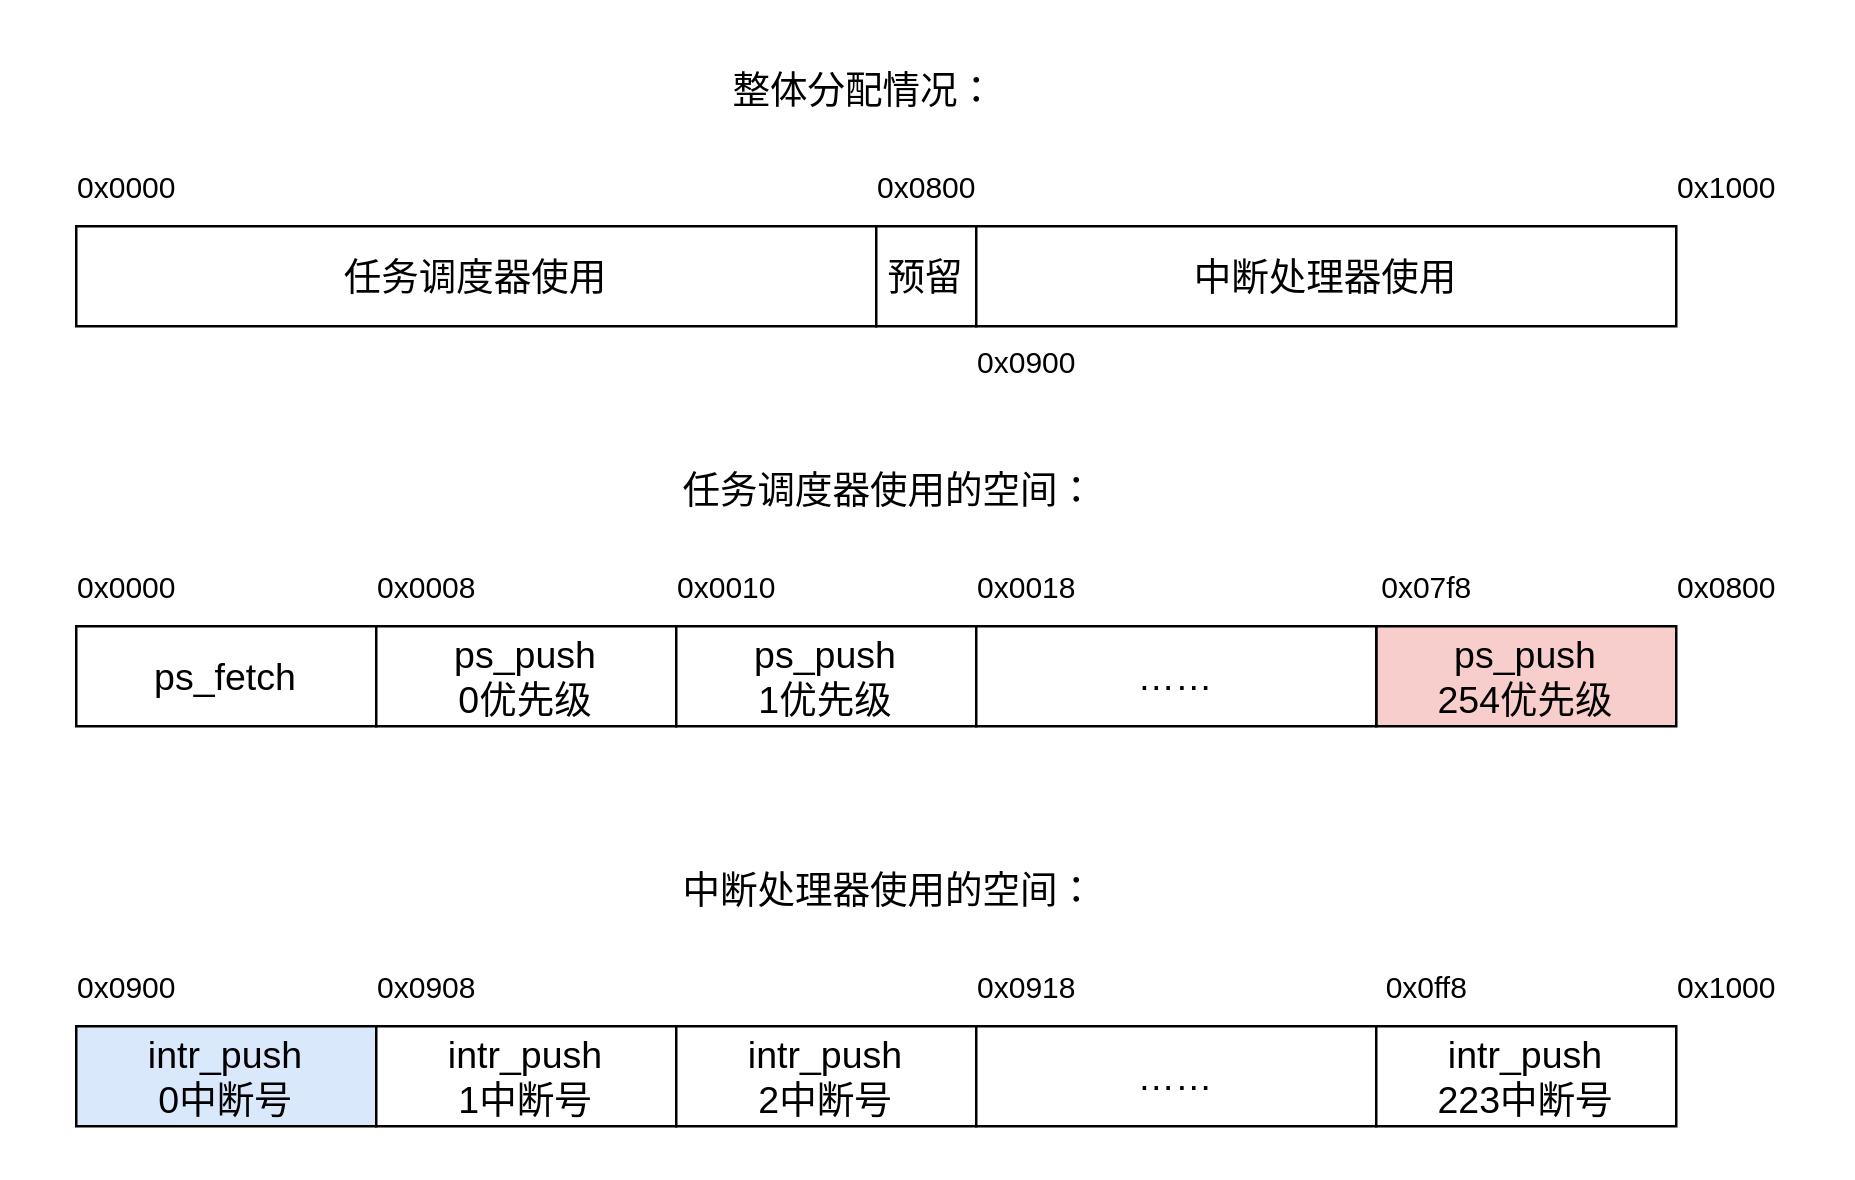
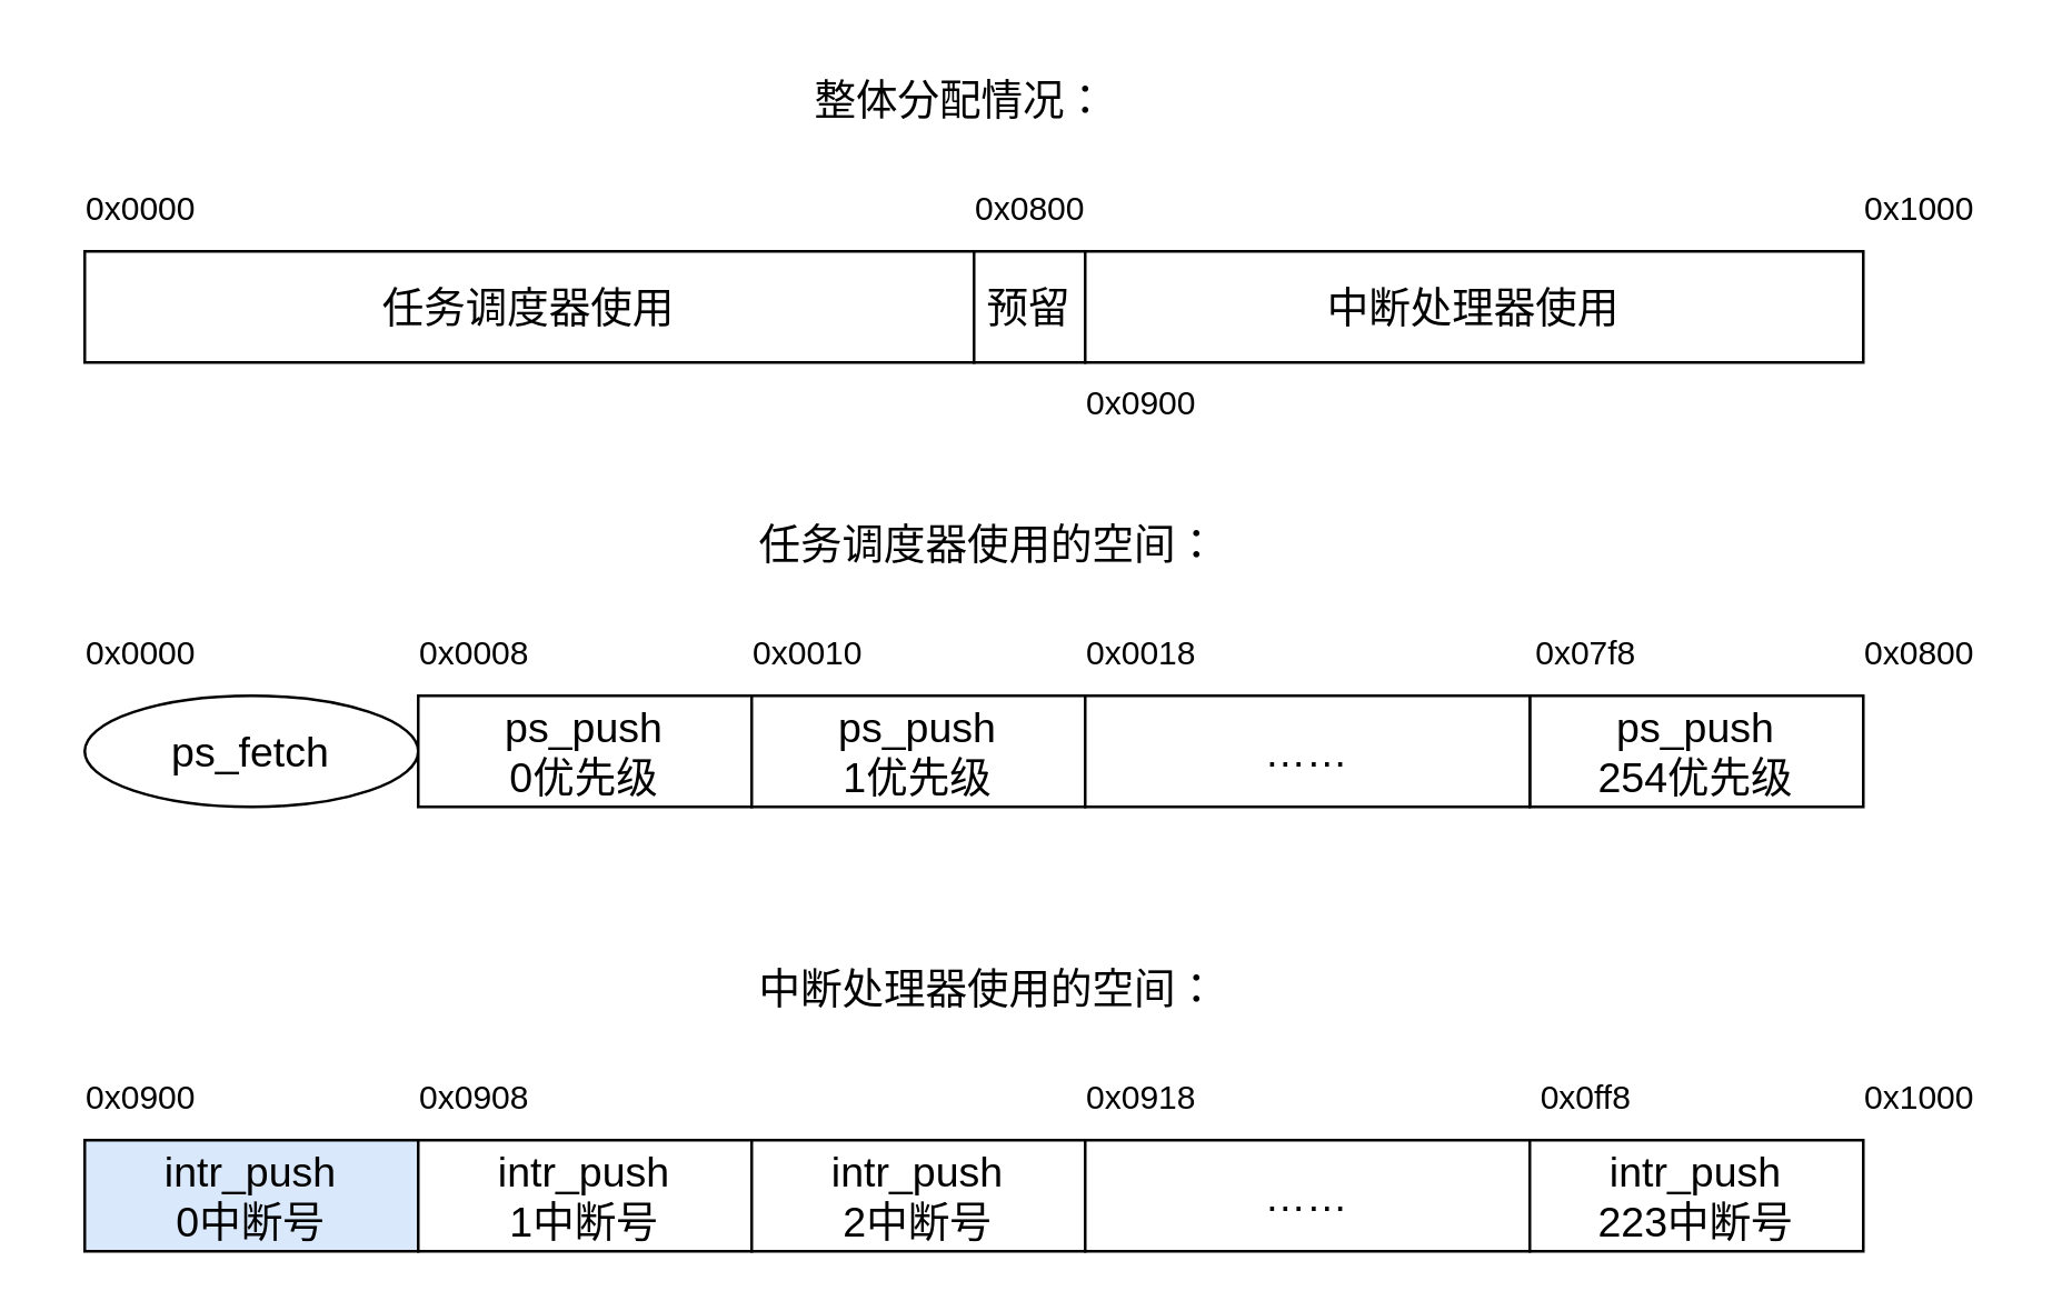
  <mxCell id="0" />
  <mxCell id="1" parent="0" />
  <mxCell id="2" value="&lt;font style=&quot;font-size: 15px;&quot;&gt;任务调度器使用&lt;/font&gt;" style="rounded=0;whiteSpace=wrap;html=1;" vertex="1" parent="1"><mxGeometry x="30" y="90" width="320" height="40" as="geometry" /></mxCell>
  <mxCell id="3" value="&lt;font style=&quot;font-size: 15px;&quot;&gt;预留&lt;/font&gt;" style="rounded=0;whiteSpace=wrap;html=1;" vertex="1" parent="1"><mxGeometry x="350" y="90" width="40" height="40" as="geometry" /></mxCell>
  <mxCell id="4" value="&lt;font style=&quot;font-size: 15px;&quot;&gt;中断处理器使用&lt;/font&gt;" style="rounded=0;whiteSpace=wrap;html=1;" vertex="1" parent="1"><mxGeometry x="390" y="90" width="280" height="40" as="geometry" /></mxCell>
  <mxCell id="5" value="0x0000" style="text;html=1;align=center;verticalAlign=middle;resizable=0;points=[];autosize=1;strokeColor=none;fillColor=none;" vertex="1" parent="1"><mxGeometry x="20" y="60" width="60" height="30" as="geometry" /></mxCell>
  <mxCell id="6" value="0x0800" style="text;html=1;align=center;verticalAlign=middle;resizable=0;points=[];autosize=1;strokeColor=none;fillColor=none;" vertex="1" parent="1"><mxGeometry x="340" y="60" width="60" height="30" as="geometry" /></mxCell>
  <mxCell id="7" value="0x0900" style="text;html=1;align=center;verticalAlign=middle;resizable=0;points=[];autosize=1;strokeColor=none;fillColor=none;" vertex="1" parent="1"><mxGeometry x="380" y="130" width="60" height="30" as="geometry" /></mxCell>
  <mxCell id="8" value="0x10&lt;span style=&quot;background-color: initial;&quot;&gt;00&lt;/span&gt;" style="text;html=1;align=center;verticalAlign=middle;resizable=0;points=[];autosize=1;strokeColor=none;fillColor=none;" vertex="1" parent="1"><mxGeometry x="660" y="60" width="60" height="30" as="geometry" /></mxCell>
  <mxCell id="9" value="&lt;font style=&quot;font-size: 15px;&quot;&gt;整体分配情况：&lt;/font&gt;" style="text;html=1;align=center;verticalAlign=middle;resizable=0;points=[];autosize=1;strokeColor=none;fillColor=none;" vertex="1" parent="1"><mxGeometry x="280" y="20" width="130" height="30" as="geometry" /></mxCell>
  <mxCell id="10" value="&lt;font style=&quot;font-size: 15px;&quot;&gt;任务调度器使用的空间：&lt;/font&gt;" style="text;html=1;align=center;verticalAlign=middle;resizable=0;points=[];autosize=1;strokeColor=none;fillColor=none;" vertex="1" parent="1"><mxGeometry x="260" y="180" width="190" height="30" as="geometry" /></mxCell>
- <mxCell id="11" value="&lt;font style=&quot;font-size: 15px;&quot;&gt;ps_fetch&lt;/font&gt;" style="rounded=0;whiteSpace=wrap;html=1;" vertex="1" parent="1"><mxGeometry x="30" y="250" width="120" height="40" as="geometry" /></mxCell>
+ <mxCell id="11" value="&lt;font style=&quot;font-size: 15px;&quot;&gt;ps_fetch&lt;/font&gt;" style="ellipse;whiteSpace=wrap;html=1;" vertex="1" parent="1"><mxGeometry x="30" y="250" width="120" height="40" as="geometry" /></mxCell>
  <mxCell id="12" value="&lt;font style=&quot;font-size: 15px;&quot;&gt;ps_push&lt;/font&gt;&lt;div&gt;&lt;span style=&quot;font-size: 15px;&quot;&gt;0优先级&lt;/span&gt;&lt;/div&gt;" style="rounded=0;whiteSpace=wrap;html=1;" vertex="1" parent="1"><mxGeometry x="150" y="250" width="120" height="40" as="geometry" /></mxCell>
  <mxCell id="13" value="&lt;font style=&quot;font-size: 15px;&quot;&gt;ps_push&lt;/font&gt;&lt;div&gt;&lt;span style=&quot;font-size: 15px;&quot;&gt;1优先级&lt;/span&gt;&lt;/div&gt;" style="rounded=0;whiteSpace=wrap;html=1;" vertex="1" parent="1"><mxGeometry x="270" y="250" width="120" height="40" as="geometry" /></mxCell>
- <mxCell id="14" value="&lt;font style=&quot;font-size: 15px;&quot;&gt;ps_push&lt;/font&gt;&lt;div&gt;&lt;span style=&quot;font-size: 15px;&quot;&gt;254优先级&lt;/span&gt;&lt;/div&gt;" style="rounded=0;whiteSpace=wrap;html=1;fillColor=#f8cecc;" vertex="1" parent="1"><mxGeometry x="550" y="250" width="120" height="40" as="geometry" /></mxCell>
+ <mxCell id="14" value="&lt;font style=&quot;font-size: 15px;&quot;&gt;ps_push&lt;/font&gt;&lt;div&gt;&lt;span style=&quot;font-size: 15px;&quot;&gt;254优先级&lt;/span&gt;&lt;/div&gt;" style="rounded=0;whiteSpace=wrap;html=1;" vertex="1" parent="1"><mxGeometry x="550" y="250" width="120" height="40" as="geometry" /></mxCell>
  <mxCell id="15" value="&lt;font style=&quot;font-size: 15px;&quot;&gt;……&lt;/font&gt;" style="rounded=0;whiteSpace=wrap;html=1;" vertex="1" parent="1"><mxGeometry x="390" y="250" width="160" height="40" as="geometry" /></mxCell>
  <mxCell id="16" value="0x0000" style="text;html=1;align=center;verticalAlign=middle;resizable=0;points=[];autosize=1;strokeColor=none;fillColor=none;" vertex="1" parent="1"><mxGeometry x="20" y="220" width="60" height="30" as="geometry" /></mxCell>
  <mxCell id="17" value="0x0008" style="text;html=1;align=center;verticalAlign=middle;resizable=0;points=[];autosize=1;strokeColor=none;fillColor=none;" vertex="1" parent="1"><mxGeometry x="140" y="220" width="60" height="30" as="geometry" /></mxCell>
  <mxCell id="18" value="0x0010" style="text;html=1;align=center;verticalAlign=middle;resizable=0;points=[];autosize=1;strokeColor=none;fillColor=none;" vertex="1" parent="1"><mxGeometry x="260" y="220" width="60" height="30" as="geometry" /></mxCell>
  <mxCell id="19" value="0x0018" style="text;html=1;align=center;verticalAlign=middle;resizable=0;points=[];autosize=1;strokeColor=none;fillColor=none;" vertex="1" parent="1"><mxGeometry x="380" y="220" width="60" height="30" as="geometry" /></mxCell>
  <mxCell id="20" value="0x07f8" style="text;html=1;align=center;verticalAlign=middle;resizable=0;points=[];autosize=1;strokeColor=none;fillColor=none;" vertex="1" parent="1"><mxGeometry x="540" y="220" width="60" height="30" as="geometry" /></mxCell>
  <mxCell id="21" value="0x0800" style="text;html=1;align=center;verticalAlign=middle;resizable=0;points=[];autosize=1;strokeColor=none;fillColor=none;" vertex="1" parent="1"><mxGeometry x="660" y="220" width="60" height="30" as="geometry" /></mxCell>
  <mxCell id="22" value="&lt;font style=&quot;font-size: 15px;&quot;&gt;中断处理器使用的空间：&lt;/font&gt;" style="text;html=1;align=center;verticalAlign=middle;resizable=0;points=[];autosize=1;strokeColor=none;fillColor=none;" vertex="1" parent="1"><mxGeometry x="260" y="340" width="190" height="30" as="geometry" /></mxCell>
  <mxCell id="23" value="&lt;font style=&quot;font-size: 15px;&quot;&gt;intr_push&lt;/font&gt;&lt;div&gt;&lt;span style=&quot;font-size: 15px;&quot;&gt;0中断号&lt;/span&gt;&lt;/div&gt;" style="rounded=0;whiteSpace=wrap;html=1;fillColor=#dae8fc;" vertex="1" parent="1"><mxGeometry x="30" y="410" width="120" height="40" as="geometry" /></mxCell>
  <mxCell id="24" value="&lt;font style=&quot;font-size: 15px;&quot;&gt;intr_push&lt;/font&gt;&lt;div&gt;&lt;span style=&quot;font-size: 15px;&quot;&gt;1中断号&lt;/span&gt;&lt;/div&gt;" style="rounded=0;whiteSpace=wrap;html=1;" vertex="1" parent="1"><mxGeometry x="150" y="410" width="120" height="40" as="geometry" /></mxCell>
  <mxCell id="25" value="&lt;font style=&quot;font-size: 15px;&quot;&gt;intr_push&lt;/font&gt;&lt;div&gt;&lt;span style=&quot;font-size: 15px;&quot;&gt;2中断号&lt;/span&gt;&lt;/div&gt;" style="rounded=0;whiteSpace=wrap;html=1;" vertex="1" parent="1"><mxGeometry x="270" y="410" width="120" height="40" as="geometry" /></mxCell>
  <mxCell id="26" value="&lt;font style=&quot;font-size: 15px;&quot;&gt;……&lt;/font&gt;" style="rounded=0;whiteSpace=wrap;html=1;" vertex="1" parent="1"><mxGeometry x="390" y="410" width="160" height="40" as="geometry" /></mxCell>
  <mxCell id="27" value="&lt;font style=&quot;font-size: 15px;&quot;&gt;intr_push&lt;/font&gt;&lt;div&gt;&lt;span style=&quot;font-size: 15px;&quot;&gt;223中断号&lt;/span&gt;&lt;/div&gt;" style="rounded=0;whiteSpace=wrap;html=1;" vertex="1" parent="1"><mxGeometry x="550" y="410" width="120" height="40" as="geometry" /></mxCell>
  <mxCell id="28" value="0x0900" style="text;html=1;align=center;verticalAlign=middle;resizable=0;points=[];autosize=1;strokeColor=none;fillColor=none;" vertex="1" parent="1"><mxGeometry x="20" y="380" width="60" height="30" as="geometry" /></mxCell>
  <mxCell id="29" value="0x0908" style="text;html=1;align=center;verticalAlign=middle;resizable=0;points=[];autosize=1;strokeColor=none;fillColor=none;" vertex="1" parent="1"><mxGeometry x="140" y="380" width="60" height="30" as="geometry" /></mxCell>
  <mxCell id="30" value="0x0918" style="text;html=1;align=center;verticalAlign=middle;resizable=0;points=[];autosize=1;strokeColor=none;fillColor=none;" vertex="1" parent="1"><mxGeometry x="380" y="380" width="60" height="30" as="geometry" /></mxCell>
  <mxCell id="31" value="0x0ff8" style="text;html=1;align=center;verticalAlign=middle;resizable=0;points=[];autosize=1;strokeColor=none;fillColor=none;" vertex="1" parent="1"><mxGeometry x="540" y="380" width="60" height="30" as="geometry" /></mxCell>
  <mxCell id="32" value="0x1000" style="text;html=1;align=center;verticalAlign=middle;resizable=0;points=[];autosize=1;strokeColor=none;fillColor=none;" vertex="1" parent="1"><mxGeometry x="660" y="380" width="60" height="30" as="geometry" /></mxCell>
